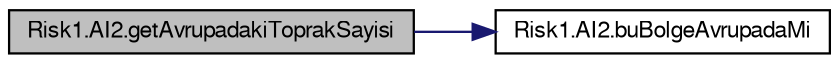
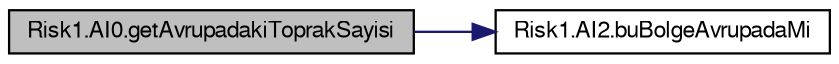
  digraph {
    rankdir=LR
    node [color=black fontname=FreeSans fontsize=10 shape=record]
-   n1 [fillcolor=grey75 fontcolor=black height=0.2 label="Risk1.AI2.getAvrupadakiToprakSayisi" style=filled width=0.4]
+   n1 [fillcolor=grey75 fontcolor=black height=0.2 label="Risk1.AI0.getAvrupadakiToprakSayisi" style=filled width=0.4]
    n2 [height=0.2 label="Risk1.AI2.buBolgeAvrupadaMi" width=0.4]
    n1 -> n2 [color=midnightblue fontname=FreeSans fontsize=10 labelfontname=FreeSans labelfontsize=10 style=solid]
  }
